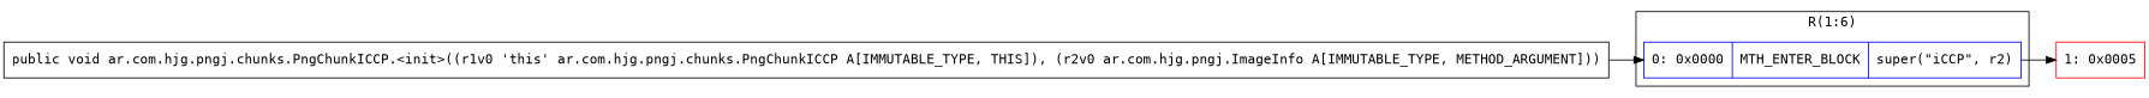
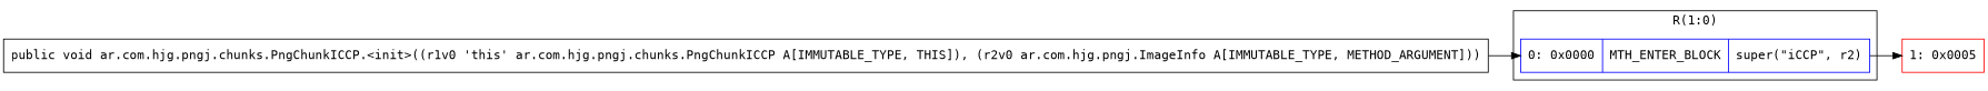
  digraph {
    rankdir=LR
    fontname="DejaVu Sans Mono"
    node [shape=record fontname="DejaVu Sans Mono"]
    edge [fontname="DejaVu Sans Mono"]
    n1 [color=blue label="{0\:\ 0x0000|MTH_ENTER_BLOCK\l|super(\"iCCP\", r2)\l}"]
    n2 [color=red label="{1\:\ 0x0005}"]
    n3 [label="{public void ar.com.hjg.pngj.chunks.PngChunkICCP.\<init\>((r1v0 'this' ar.com.hjg.pngj.chunks.PngChunkICCP A[IMMUTABLE_TYPE, THIS]), (r2v0 ar.com.hjg.pngj.ImageInfo A[IMMUTABLE_TYPE, METHOD_ARGUMENT])) }"]
    subgraph cluster_1 {
-     label="R(1:6)"
+     label="R(1:0)"
      n1
    }
    n1 -> n2
    n3 -> n1
  }
